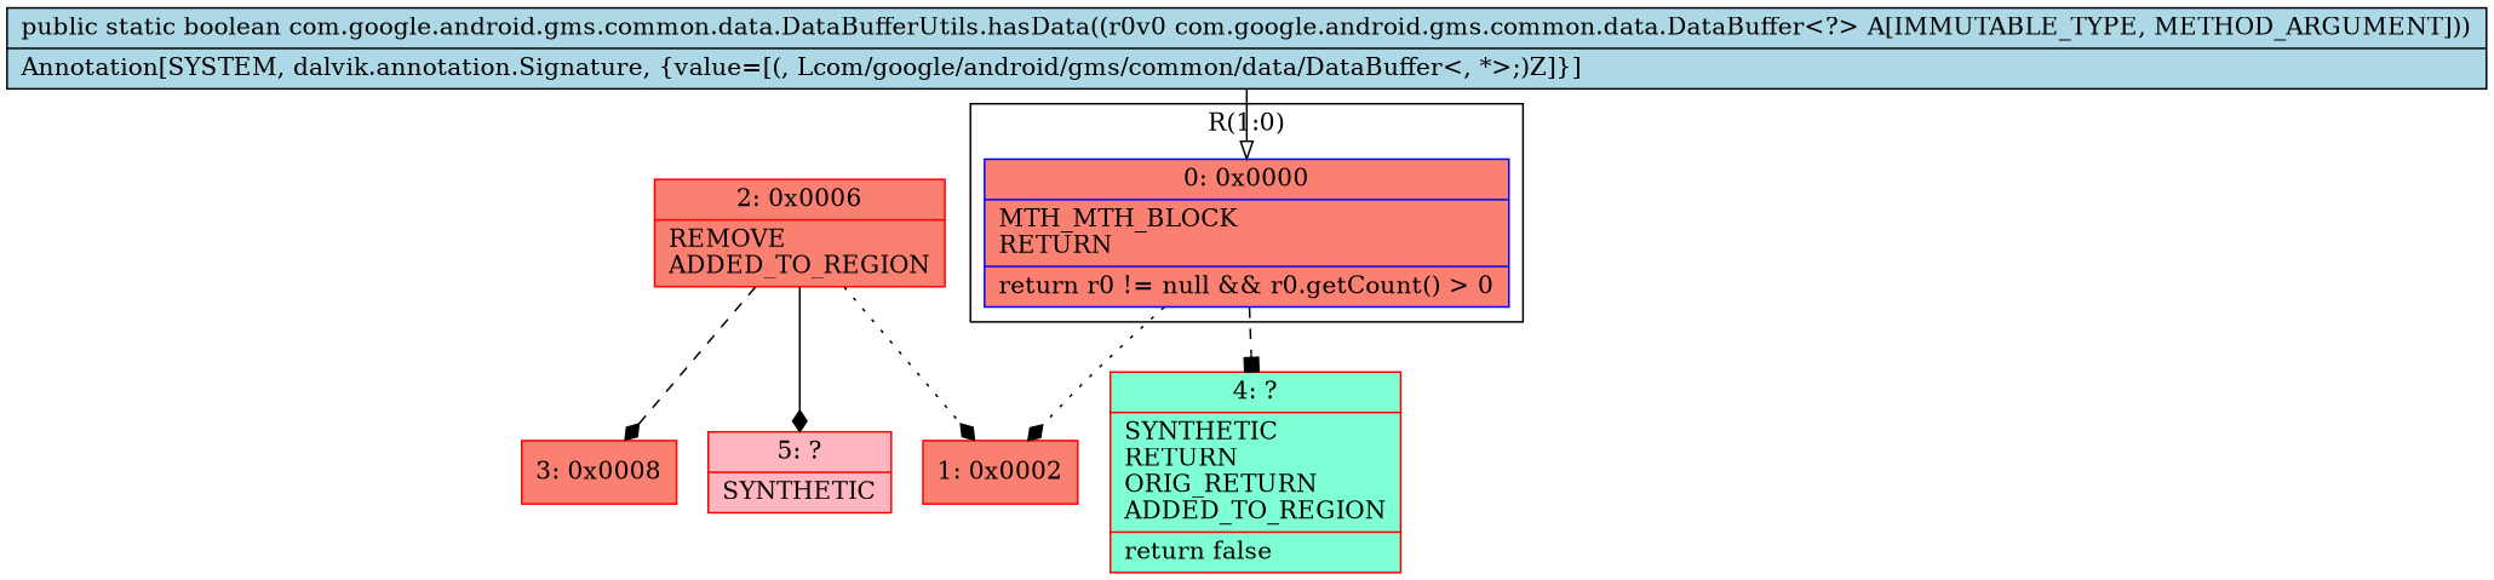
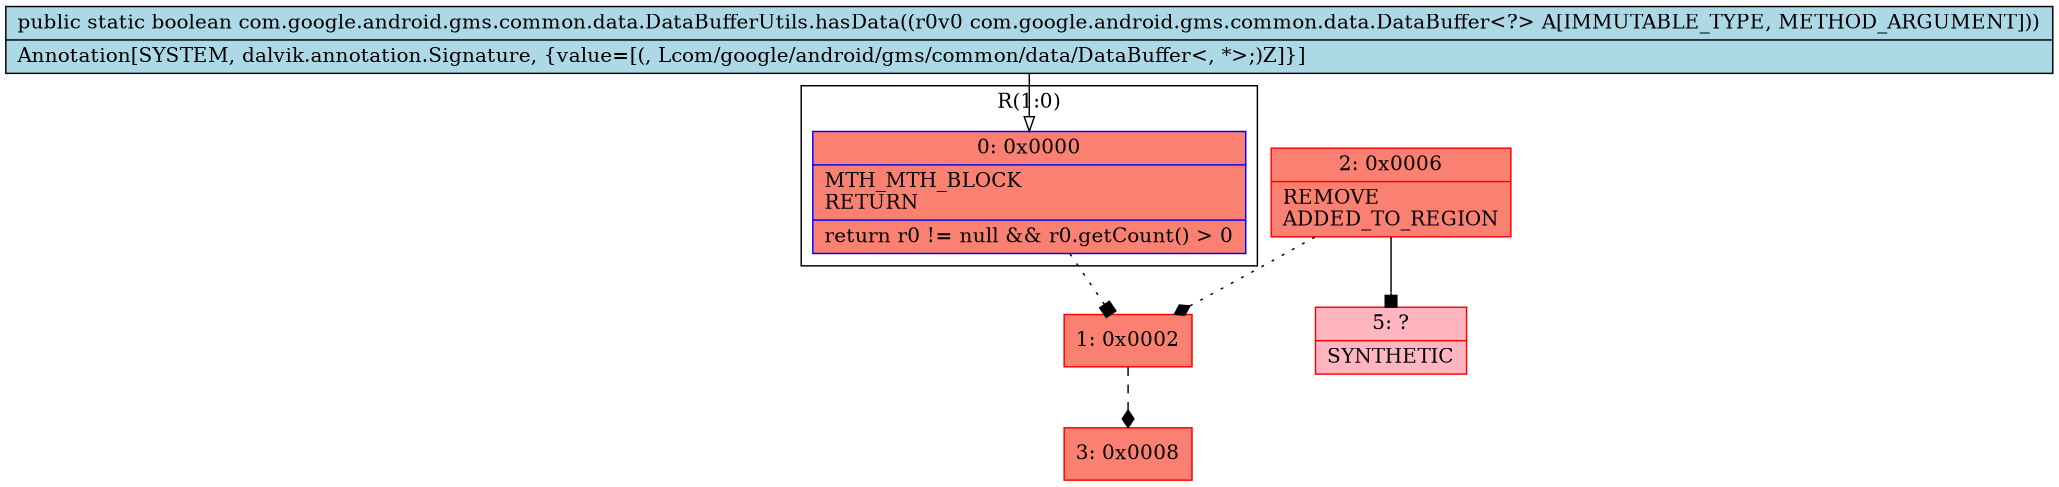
  digraph {
    node [color=red fillcolor=salmon shape=record style=filled]
    edge [arrowhead=diamond style=dotted]
    n1 [color=blue label="{0\:\ 0x0000|MTH_MTH_BLOCK\lRETURN\l|return r0 != null && r0.getCount() \> 0\l}"]
    n2 [label="{1\:\ 0x0002}"]
-   n3 [fillcolor=aquamarine label="{4\:\ ?|SYNTHETIC\lRETURN\lORIG_RETURN\lADDED_TO_REGION\l|return false\l}"]
    n4 [label="{2\:\ 0x0006|REMOVE\lADDED_TO_REGION\l}"]
    n5 [label="{3\:\ 0x0008}"]
    n6 [fillcolor=lightpink label="{5\:\ ?|SYNTHETIC\l}"]
    n7 [fillcolor=lightblue label="{public static boolean com.google.android.gms.common.data.DataBufferUtils.hasData((r0v0 com.google.android.gms.common.data.DataBuffer\<?\> A[IMMUTABLE_TYPE, METHOD_ARGUMENT]))  | Annotation[SYSTEM, dalvik.annotation.Signature, \{value=[(, Lcom\/google\/android\/gms\/common\/data\/DataBuffer\<, *\>;)Z]\}]\l}" color=""]
    subgraph cluster_1 {
      label="R(1:0)"
      n1
    }
-   n1 -> n2
-   n1 -> n3 [arrowhead=box style=dashed]
+   n1 -> n2 [arrowhead=box]
    n4 -> n2
-   n4 -> n5 [style=dashed]
-   n4 -> n6 [style=solid]
+   n2 -> n5 [style=dashed]
+   n4 -> n6 [arrowhead=box style=solid]
    n7 -> n1 [arrowhead=onormal style=solid]
  }
